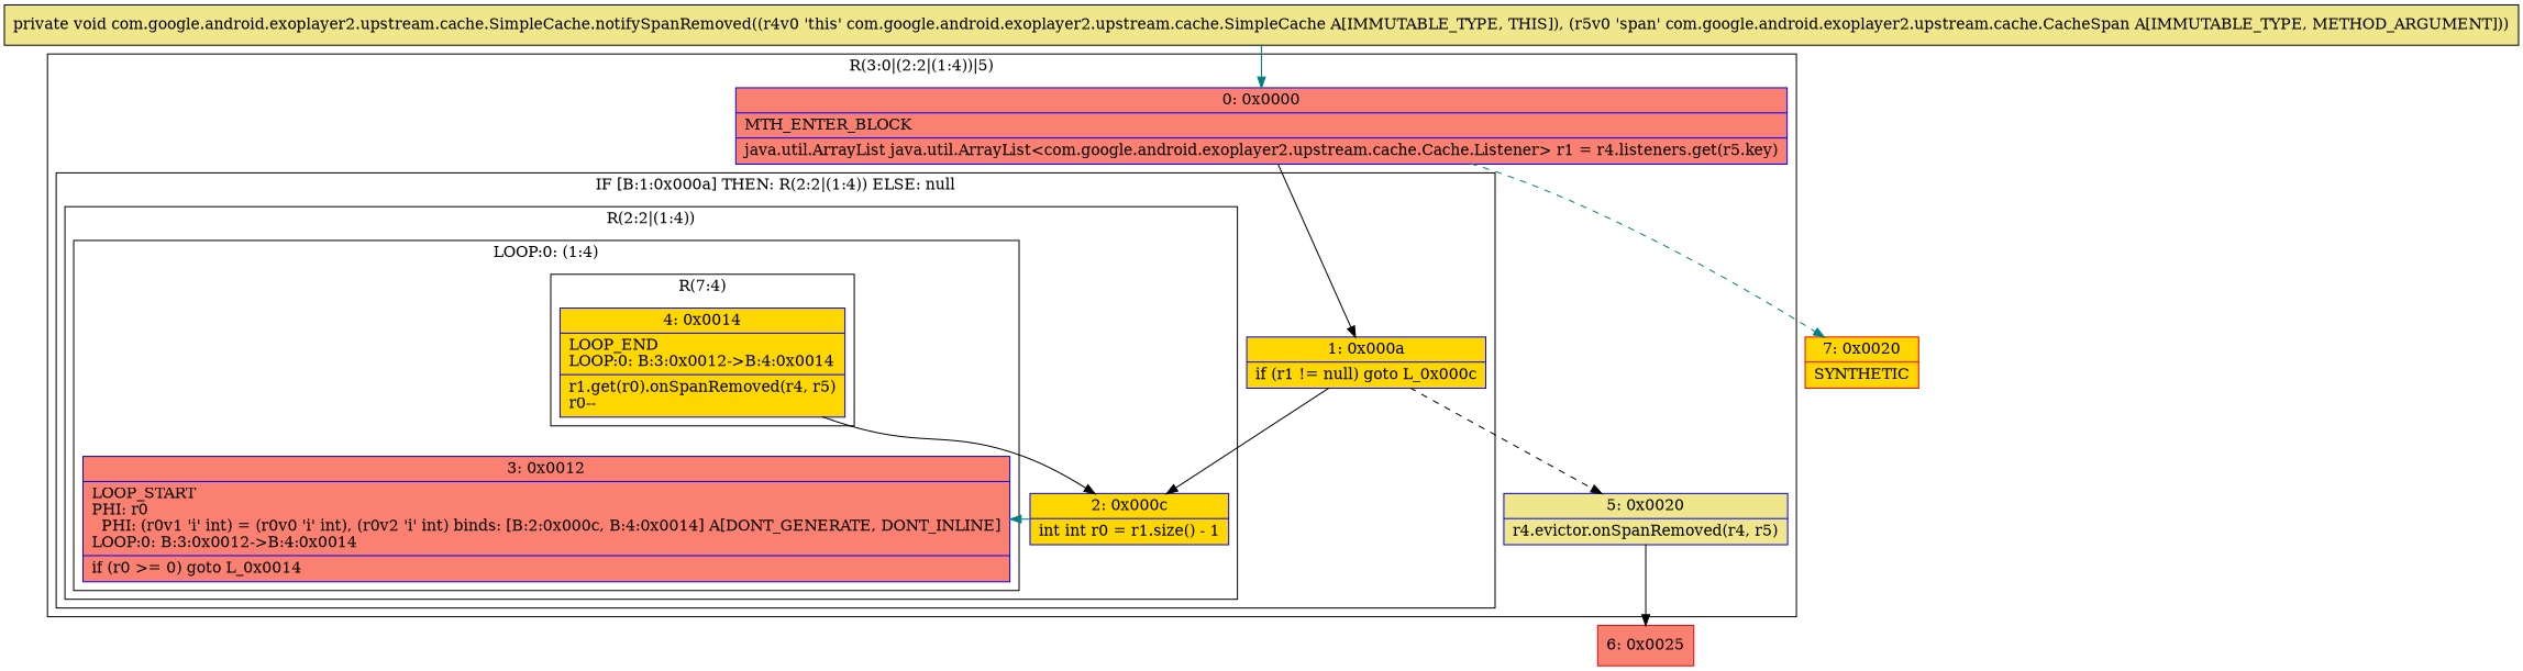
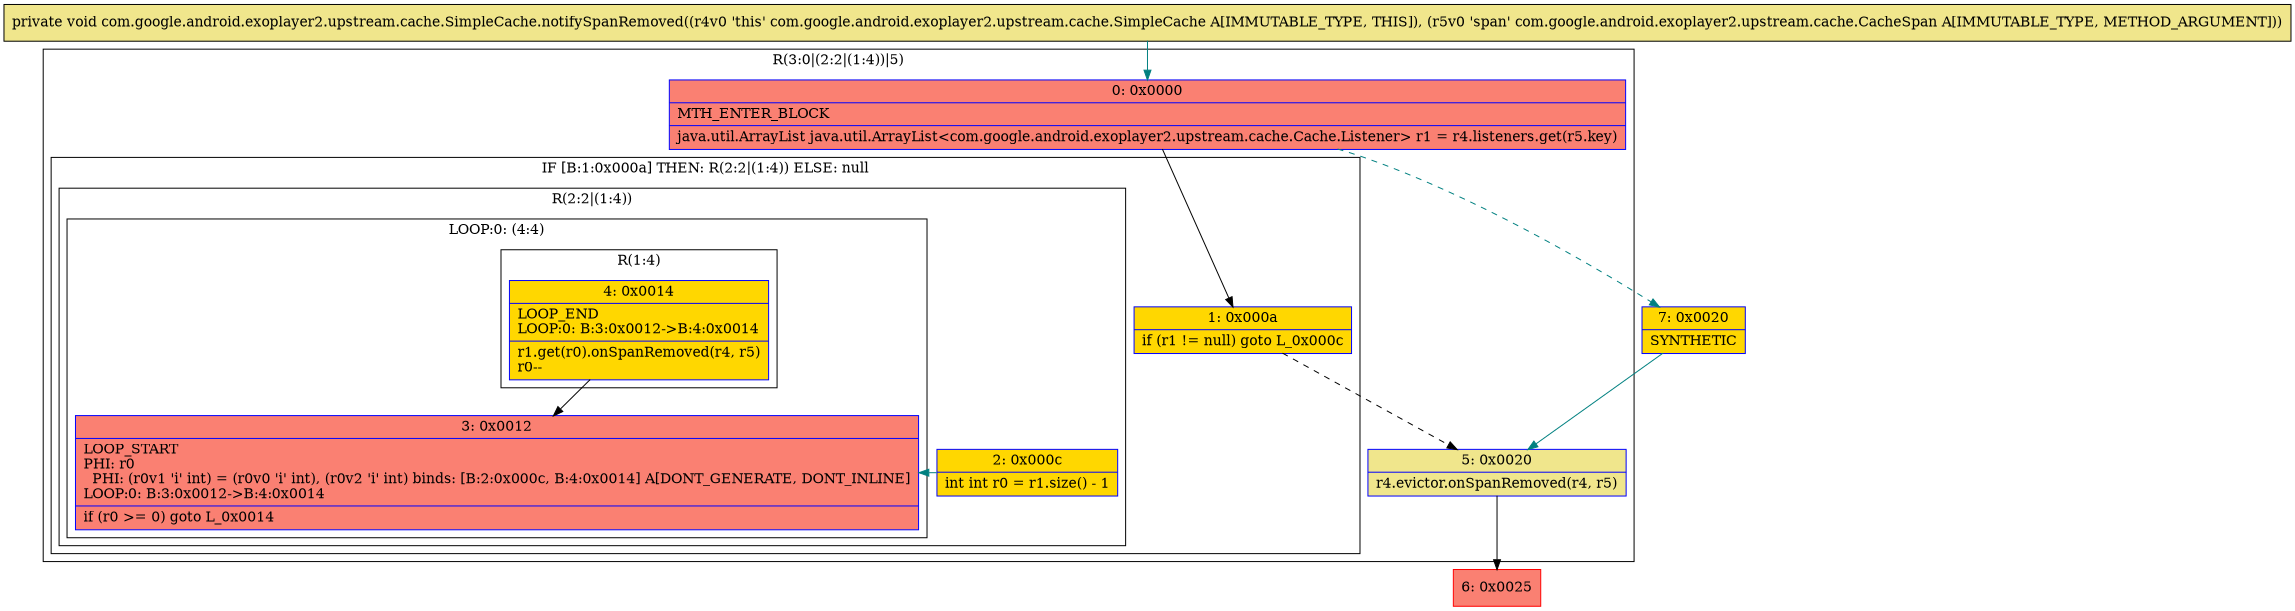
  digraph {
    node [color=blue fillcolor=gold shape=record style=filled]
    edge [color=black]
    n1 [label="{4\:\ 0x0014|LOOP_END\lLOOP:0: B:3:0x0012\-\>B:4:0x0014\l|r1.get(r0).onSpanRemoved(r4, r5)\lr0\-\-\l}"]
    n2 [fillcolor=salmon label="{3\:\ 0x0012|LOOP_START\lPHI: r0 \l  PHI: (r0v1 'i' int) = (r0v0 'i' int), (r0v2 'i' int) binds: [B:2:0x000c, B:4:0x0014] A[DONT_GENERATE, DONT_INLINE]\lLOOP:0: B:3:0x0012\-\>B:4:0x0014\l|if (r0 \>= 0) goto L_0x0014\l}"]
    n3 [label="{2\:\ 0x000c|int int r0 = r1.size() \- 1\l}"]
    n4 [label="{1\:\ 0x000a|if (r1 != null) goto L_0x000c\l}"]
    n5 [fillcolor=salmon label="{0\:\ 0x0000|MTH_ENTER_BLOCK\l|java.util.ArrayList java.util.ArrayList\<com.google.android.exoplayer2.upstream.cache.Cache.Listener\> r1 = r4.listeners.get(r5.key)\l}"]
    n6 [fillcolor=khaki label="{5\:\ 0x0020|r4.evictor.onSpanRemoved(r4, r5)\l}"]
-   n7 [color=red label="{7\:\ 0x0020|SYNTHETIC\l}"]
+   n7 [label="{7\:\ 0x0020|SYNTHETIC\l}"]
    n8 [color=red fillcolor=salmon label="{6\:\ 0x0025}"]
    n9 [fillcolor=khaki label="{private void com.google.android.exoplayer2.upstream.cache.SimpleCache.notifySpanRemoved((r4v0 'this' com.google.android.exoplayer2.upstream.cache.SimpleCache A[IMMUTABLE_TYPE, THIS]), (r5v0 'span' com.google.android.exoplayer2.upstream.cache.CacheSpan A[IMMUTABLE_TYPE, METHOD_ARGUMENT])) }" color=""]
    subgraph cluster_1 {
      label="R(3:0|(2:2|(1:4))|5)"
      n5
      n6
      subgraph cluster_2 {
        label="IF [B:1:0x000a] THEN: R(2:2|(1:4)) ELSE: null"
        n4
        subgraph cluster_3 {
          label="R(2:2|(1:4))"
          n3
          subgraph cluster_4 {
-           label="LOOP:0: (1:4)"
+           label="LOOP:0: (4:4)"
            n2
            subgraph cluster_5 {
-             label="R(7:4)"
+             label="R(1:4)"
              n1
            }
          }
        }
      }
    }
-   n1 -> n3
+   n1 -> n2
    n3 -> n2 [color=teal]
-   n4 -> n3
    n4 -> n6 [style=dashed]
    n5 -> n4
    n5 -> n7 [color=teal style=dashed]
    n6 -> n8
+   n7 -> n6 [color=teal]
    n9 -> n5 [color=teal]
  }
